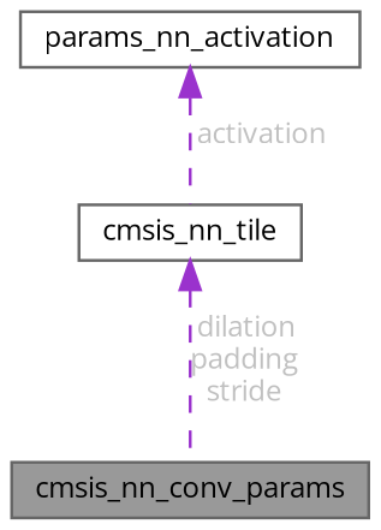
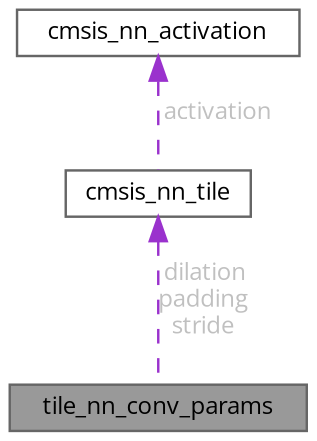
  digraph {
    fontname="Open Sans"
    node [color=gray40 fillcolor=white fontname="Open Sans" fontsize=10 shape=box style=filled]
    edge [color=darkorchid3 dir=back fontcolor=grey fontname="Open Sans" fontsize=10 labelfontname=Helvetica labelfontsize=10 style=dashed]
-   n1 [fillcolor=grey60 fontcolor=black height=0.2 label=cmsis_nn_conv_params width=0.4]
+   n1 [fillcolor=grey60 fontcolor=black height=0.2 label=tile_nn_conv_params width=0.4]
    n2 [height=0.2 label=cmsis_nn_tile width=0.4]
-   n3 [height=0.2 label=params_nn_activation width=0.4]
+   n3 [height=0.2 label=cmsis_nn_activation width=0.4]
    n2 -> n1 [label=" dilation\npadding\nstride"]
    n3 -> n2 [label=" activation"]
  }
